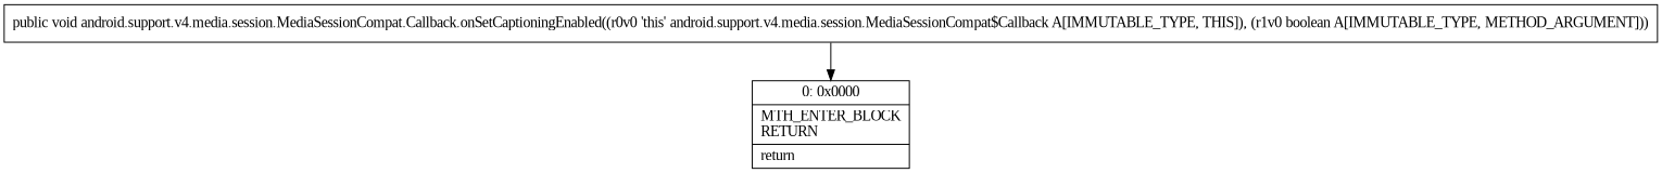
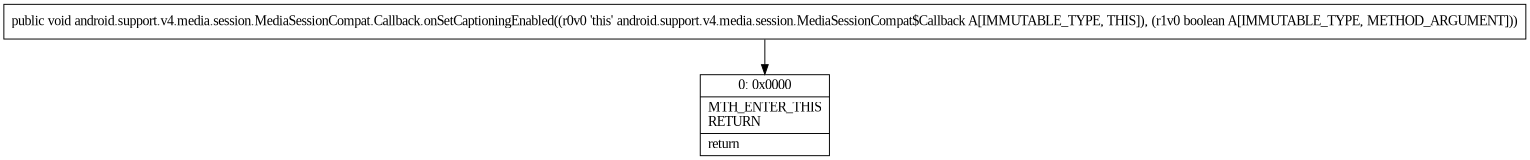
  digraph {
    fontname="Liberation Serif"
    node [shape=record fontname="Liberation Serif"]
-   n1 [label="{0\:\ 0x0000|MTH_ENTER_BLOCK\lRETURN\l|return\l}"]
+   n1 [label="{0\:\ 0x0000|MTH_ENTER_THIS\lRETURN\l|return\l}"]
    n2 [label="{public void android.support.v4.media.session.MediaSessionCompat.Callback.onSetCaptioningEnabled((r0v0 'this' android.support.v4.media.session.MediaSessionCompat$Callback A[IMMUTABLE_TYPE, THIS]), (r1v0 boolean A[IMMUTABLE_TYPE, METHOD_ARGUMENT])) }"]
    n2 -> n1 [fontname="Liberation Serif"]
  }
